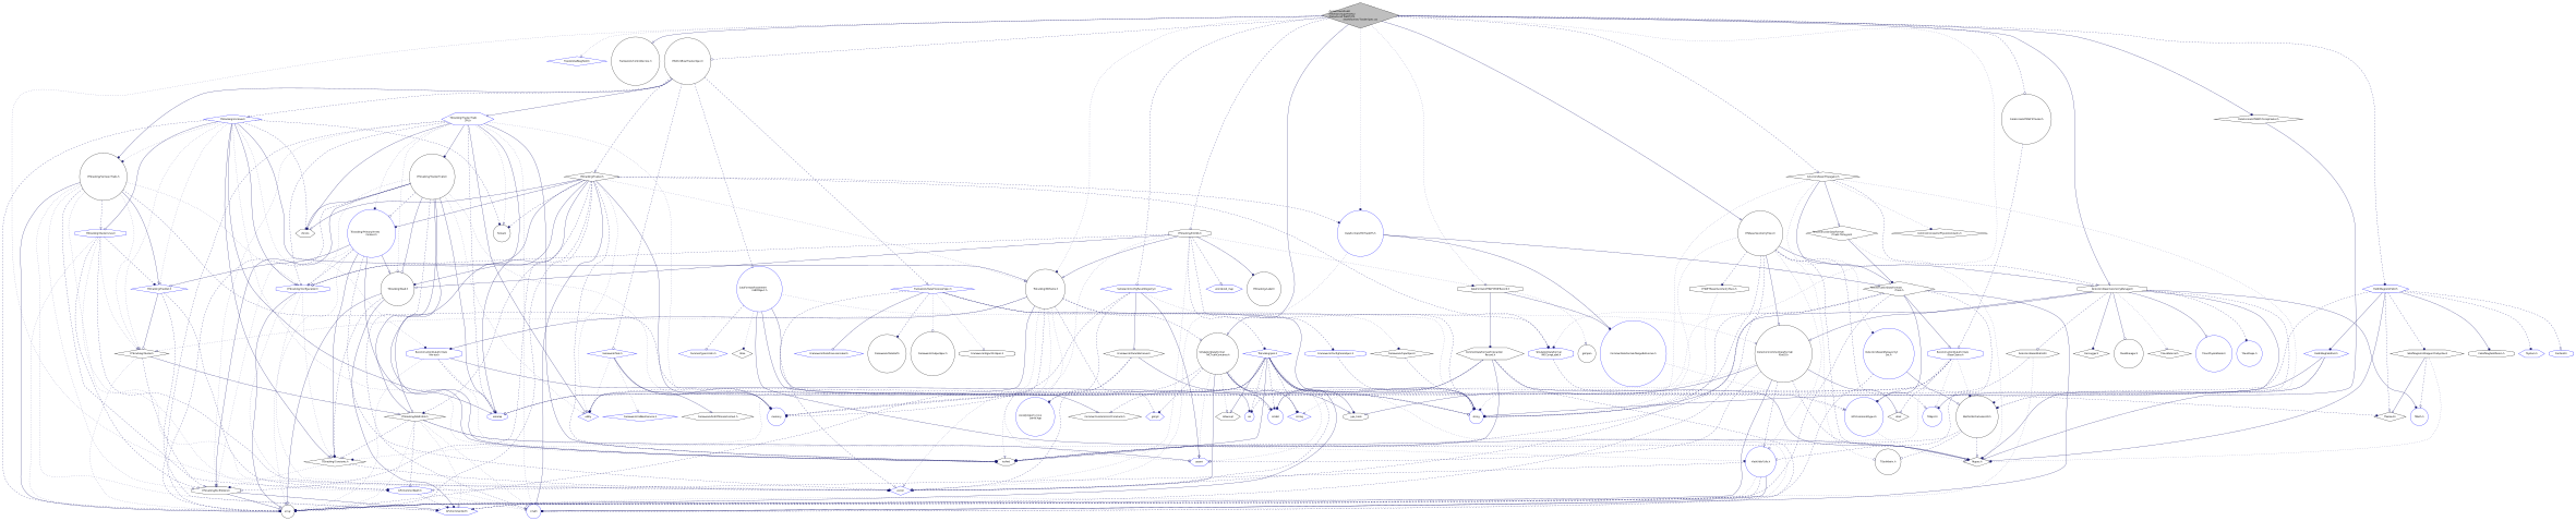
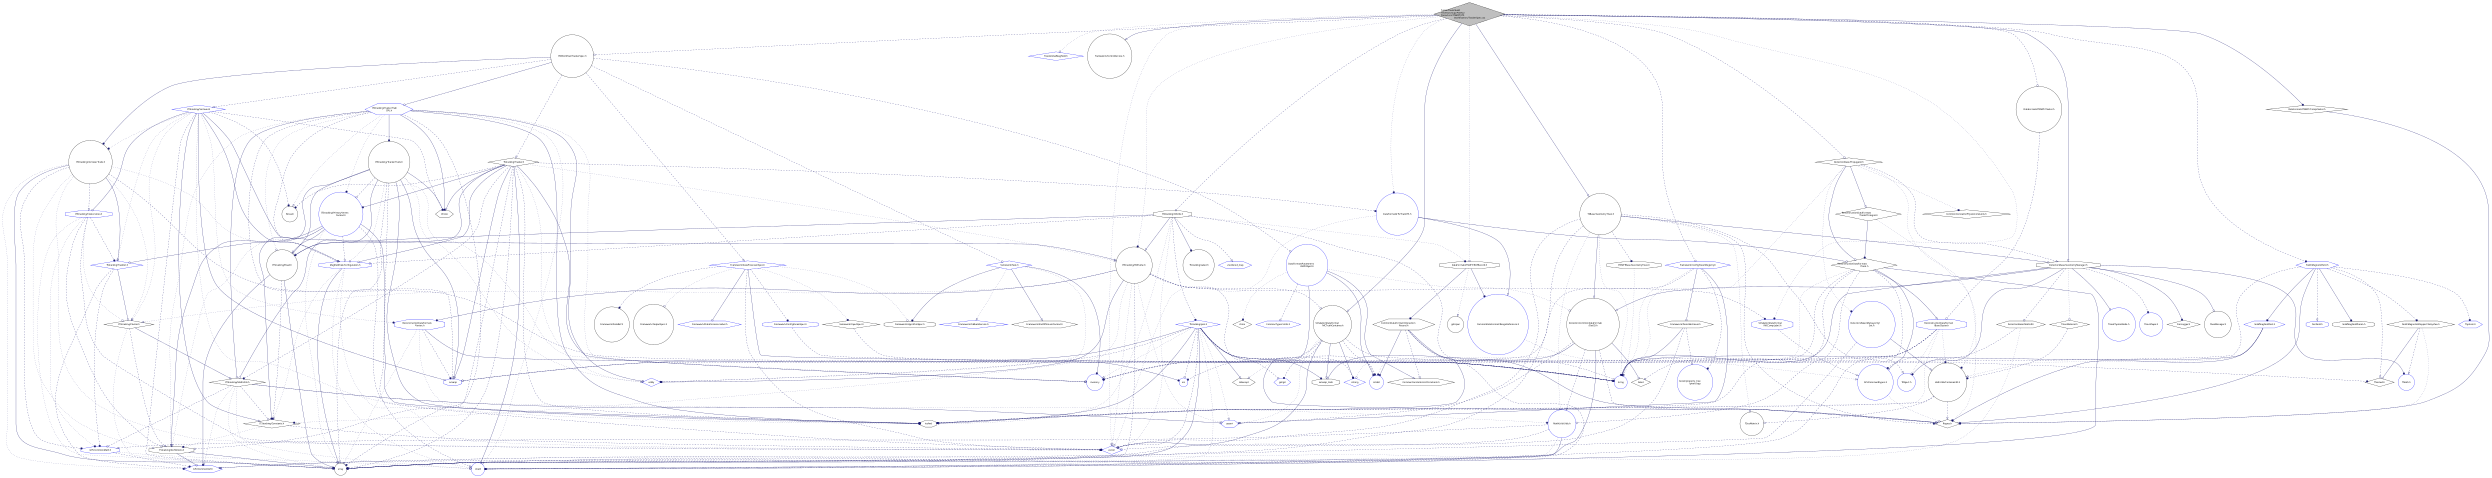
  digraph {
    fontname="Noto Sans"
    node [color=black fontname="Noto Sans" fontsize=10 shape=circle]
    edge [arrowhead=odot color=midnightblue fontname="Noto Sans" fontsize=10 labelfontname=Helvetica labelfontsize=10 style=dashed]
    n1 [fillcolor=grey75 fontcolor=black height=0.2 label="/home/travis/build\l/AliceO2Group/AliceO2\l/Detectors/ITSMFT/ITS\l/workflow/src/TrackerSpec.cxx" shape=diamond style=filled width=0.4]
    n2 [color=blue height=0.2 label=vector shape=diamond width=0.4]
    n3 [color=blue height=0.2 label="TGeoGlobalMagField.h" shape=diamond width=0.4]
    n4 [height=0.2 label="Framework/ControlService.h" width=0.4]
    n5 [color=blue height=0.2 label="Framework/ConfigParamRegistry.h" shape=hexagon width=0.4]
    n6 [height=0.2 label="ITSWorkflow/TrackerSpec.h" width=0.4]
    n7 [height=0.2 label="ITStracking/ROframe.h" width=0.4]
    n8 [color=blue height=0.2 label="SimulationDataFormat\l/MCCompLabel.h" shape=octagon width=0.4]
    n9 [height=0.2 label="SimulationDataFormat\l/MCTruthContainer.h" width=0.4]
    n10 [color=blue height=0.2 label="DataFormatsITS/TrackITS.h" width=0.4]
    n11 [height=0.2 label="DataFormatsITSMFT/CompCluster.h" shape=diamond width=0.4]
    n12 [height=0.2 label="DataFormatsITSMFT/Cluster.h" width=0.4]
    n13 [height=0.2 label="DataFormatsITSMFT/ROFRecord.h" shape=octagon width=0.4]
    n14 [height=0.2 label="ITStracking/IOUtils.h" shape=octagon width=0.4]
    n15 [color=blue height=0.2 label="Field/MagneticField.h" shape=hexagon width=0.4]
    n16 [height=0.2 label="DetectorsBase/GeometryManager.h" shape=octagon width=0.4]
    n17 [height=0.2 label="DetectorsBase/Propagator.h" shape=diamond width=0.4]
    n18 [height=0.2 label="ITSBase/GeometryTGeo.h" width=0.4]
    n19 [height=0.2 label="Framework/ParamRetriever.h" shape=hexagon width=0.4]
    n20 [color=blue height=0.2 label="boost/property_tree\l/ptree.hpp" width=0.4]
    n21 [color=blue height=0.2 label=string width=0.4]
    n22 [color=blue height=0.2 label=memory width=0.4]
    n23 [color=blue height=0.2 label=cassert shape=hexagon width=0.4]
    n24 [color=blue height=0.2 label="DataFormatsParameters\l/GRPObject.h" width=0.4]
    n25 [color=blue height=0.2 label="Framework/DataProcessorSpec.h" shape=diamond width=0.4]
    n26 [color=blue height=0.2 label="Framework/Task.h" shape=diamond width=0.4]
    n27 [height=0.2 label="ITStracking/Tracker.h" shape=diamond width=0.4]
    n28 [color=blue height=0.2 label="ITStracking/TrackerTraits\lCPU.h" shape=hexagon width=0.4]
    n29 [color=blue height=0.2 label="ITStracking/Vertexer.h" shape=diamond width=0.4]
    n30 [height=0.2 label="ITStracking/VertexerTraits.h" width=0.4]
    n31 [height=0.2 label=array width=0.4]
    n32 [color=blue height=0.2 label=utility shape=diamond width=0.4]
    n33 [height=0.2 label="ITStracking/Constants.h" shape=diamond width=0.4]
    n34 [color=blue height=0.2 label="gsl/gsl" shape=hexagon width=0.4]
    n35 [height=0.2 label="ITStracking/Cluster.h" shape=diamond width=0.4]
    n36 [color=blue height=0.2 label="ReconstructionDataFormats\l/Vertex.h" shape=octagon width=0.4]
    n37 [color=blue height=0.2 label="GPUCommonRtypes.h" width=0.4]
    n38 [color=blue height=0.2 label=cstdint width=0.4]
-   n39 [height=0.2 label=type_traits shape=octagon width=0.4]
+   n39 [height=0.2 label=iomanip_traits shape=octagon width=0.4]
    n40 [height=0.2 label="TNamed.h" shape=diamond width=0.4]
    n41 [height=0.2 label=stdexcept shape=hexagon width=0.4]
    n42 [color=blue height=0.2 label=cstring shape=diamond width=0.4]
    n43 [height=0.2 label="ReconstructionDataFormats\l/Track.h" shape=diamond width=0.4]
    n44 [color=blue height=0.2 label="CommonDataFormat/RangeReference.h" width=0.4]
    n45 [height=0.2 label="Rtypes.h" shape=diamond width=0.4]
    n46 [color=blue height=0.2 label="ReconstructionDataFormats\l/BaseCluster.h" shape=octagon width=0.4]
    n47 [height=0.2 label="CommonDataFormat/Interaction\lRecord.h" shape=hexagon width=0.4]
    n48 [height=0.2 label="gsl/span" width=0.4]
    n49 [height=0.2 label=iosfwd shape=octagon width=0.4]
-   n50 [color=blue height=0.2 label="ITStracking/Configuration.h" shape=octagon width=0.4]
+   n50 [color=blue height=0.2 label="MagFieldFast/Configuration.h" shape=octagon width=0.4]
    n51 [height=0.2 label="ITStracking/Road.h" width=0.4]
    n52 [color=blue height=0.2 label=unordered_map shape=hexagon width=0.4]
    n53 [color=blue height=0.2 label="ITStracking/json.h" shape=diamond width=0.4]
    n54 [height=0.2 label="ITStracking/Label.h" width=0.4]
    n55 [color=blue height=0.2 label="FairField.h" shape=octagon width=0.4]
    n56 [height=0.2 label="Field/MagFieldParam.h" shape=octagon width=0.4]
    n57 [height=0.2 label="Field/MagneticWrapperChebyshev.h" shape=hexagon width=0.4]
    n58 [color=blue height=0.2 label="Field/MagFieldFast.h" shape=hexagon width=0.4]
    n59 [color=blue height=0.2 label="TSystem.h" shape=hexagon width=0.4]
    n60 [height=0.2 label="DetectorsCommonDataFormats\l/DetID.h" width=0.4]
    n61 [height=0.2 label="MathUtils/Cartesian3D.h" width=0.4]
    n62 [color=blue height=0.2 label="TObject.h" width=0.4]
    n63 [color=blue height=0.2 label="TMath.h" width=0.4]
    n64 [height=0.2 label="TGeoManager.h" width=0.4]
    n65 [height=0.2 label="TGeoMaterial.h" shape=diamond width=0.4]
    n66 [color=blue height=0.2 label="TGeoPhysicalNode.h" width=0.4]
    n67 [color=blue height=0.2 label="TGeoShape.h" width=0.4]
    n68 [height=0.2 label="FairLogger.h" shape=diamond width=0.4]
    n69 [height=0.2 label="DetectorsBase/MatCell.h" shape=hexagon width=0.4]
    n70 [height=0.2 label="CommonConstants/PhysicsConstants.h" shape=diamond width=0.4]
    n71 [height=0.2 label="ReconstructionDataFormats\l/TrackLTIntegral.h" shape=diamond width=0.4]
    n72 [color=blue height=0.2 label="DetectorsBase/MatLayerCyl\lSet.h" width=0.4]
    n73 [color=blue height=0.2 label="MathUtils/Utils.h" width=0.4]
    n74 [height=0.2 label="TGeoMatrix.h" width=0.4]
    n75 [height=0.2 label="ITSMFTBase/GeometryTGeo.h" shape=octagon width=0.4]
    n76 [height=0.2 label=ctime shape=diamond width=0.4]
    n77 [height=0.2 label="CommonConstants/LHCConstants.h" shape=hexagon width=0.4]
    n78 [color=blue height=0.2 label="CommonTypes/Units.h" shape=hexagon width=0.4]
    n79 [height=0.2 label="Framework/AlgorithmSpec.h" shape=octagon width=0.4]
    n80 [color=blue height=0.2 label="Framework/ConfigParamSpec.h" shape=octagon width=0.4]
    n81 [color=blue height=0.2 label="Framework/DataProcessorLabel.h" shape=hexagon width=0.4]
    n82 [height=0.2 label="Framework/DataRef.h" width=0.4]
    n83 [height=0.2 label="Framework/InputSpec.h" shape=diamond width=0.4]
    n84 [height=0.2 label="Framework/OutputSpec.h" width=0.4]
    n85 [color=blue height=0.2 label="Framework/CallbackService.h" shape=diamond width=0.4]
    n86 [height=0.2 label="Framework/EndOfStreamContext.h" shape=hexagon width=0.4]
    n87 [color=blue height=0.2 label=cmath width=0.4]
    n88 [height=0.2 label=chrono shape=hexagon width=0.4]
    n89 [height=0.2 label=fstream width=0.4]
    n90 [color=blue height=0.2 label=iomanip shape=octagon width=0.4]
    n91 [height=0.2 label="ITStracking/Definitions.h" shape=octagon width=0.4]
    n92 [height=0.2 label="ITStracking/MathUtils.h" shape=diamond width=0.4]
    n93 [color=blue height=0.2 label="ITStracking/PrimaryVertex\lContext.h" width=0.4]
    n94 [height=0.2 label="ITStracking/TrackerTraits.h" width=0.4]
    n95 [color=blue height=0.2 label="ITStracking/Tracklet.h" shape=diamond width=0.4]
    n96 [color=blue height=0.2 label="ITStracking/ClusterLines.h" shape=octagon width=0.4]
    n97 [color=blue height=0.2 label="GPUCommonDef.h" shape=hexagon width=0.4]
    n98 [color=blue height=0.2 label="GPUCommonMath.h" shape=octagon width=0.4]
    n99 [height=0.2 label=bitset shape=diamond width=0.4]
    n100 [color=blue height=0.2 label=ios width=0.4]
    n1 -> n2 [arrowhead=onormal style=dotted]
    n1 -> n3 [style=dotted]
    n1 -> n4 [arrowhead=onormal style=solid]
    n1 -> n5
    n1 -> n6
    n1 -> n7 [arrowhead=dot style=dotted]
    n1 -> n8 [arrowhead=dot style=dotted]
    n1 -> n9 [arrowhead=onormal style=solid]
    n1 -> n10 [arrowhead=dot style=dotted]
    n1 -> n11 [arrowhead=dot style=solid]
    n1 -> n12
    n1 -> n13 [style=dotted]
    n1 -> n14
    n1 -> n15 [arrowhead=dot]
    n1 -> n16 [arrowhead=onormal style=solid]
    n1 -> n17
    n1 -> n18 [arrowhead=onormal style=solid]
    n5 -> n19 [style=solid]
    n5 -> n20 [arrowhead=dot]
    n5 -> n21 [style=dotted]
    n5 -> n22 [arrowhead=dot]
    n5 -> n23 [arrowhead=onormal style=solid]
    n6 -> n24
    n6 -> n25 [arrowhead=onormal]
    n6 -> n26
    n6 -> n27 [arrowhead=onormal]
    n6 -> n28 [style=solid]
    n6 -> n29 [arrowhead=onormal]
    n6 -> n30 [arrowhead=dot style=solid]
    n7 -> n2 [arrowhead=onormal style=dotted]
    n7 -> n8 [arrowhead=dot]
    n7 -> n9
    n7 -> n23 [style=dotted]
    n7 -> n31 [arrowhead=dot]
    n7 -> n32 [arrowhead=dot style=solid]
    n7 -> n33 [arrowhead=dot style=dotted]
    n7 -> n34
    n7 -> n35 [arrowhead=onormal style=dotted]
    n7 -> n36 [arrowhead=dot style=solid]
    n8 -> n37 [arrowhead=onormal]
    n9 -> n2 [arrowhead=onormal style=solid]
    n9 -> n22 [arrowhead=dot]
    n9 -> n23 [arrowhead=onormal style=dotted]
    n9 -> n34 [arrowhead=dot]
    n9 -> n38 [arrowhead=onormal]
    n9 -> n39 [arrowhead=onormal style=solid]
    n9 -> n40 [arrowhead=dot]
    n9 -> n41 [arrowhead=onormal style=dotted]
    n9 -> n42 [arrowhead=dot style=solid]
    n10 -> n2 [arrowhead=onormal style=dotted]
    n10 -> n43 [style=solid]
    n10 -> n44 [arrowhead=onormal style=solid]
    n11 -> n45 [style=solid]
    n12 -> n46
    n13 -> n44 [arrowhead=dot style=solid]
    n13 -> n47 [arrowhead=dot style=solid]
    n13 -> n48 [arrowhead=onormal style=dotted]
    n14 -> n2 [style=dotted]
    n14 -> n7 [arrowhead=onormal style=solid]
    n14 -> n13 [arrowhead=dot style=dotted]
    n14 -> n21
    n14 -> n49 [arrowhead=onormal style=dotted]
    n14 -> n50
    n14 -> n51 [arrowhead=onormal style=solid]
    n14 -> n52 [arrowhead=onormal]
    n14 -> n53 [arrowhead=dot]
    n14 -> n54 [arrowhead=dot style=solid]
    n15 -> n22
    n15 -> n40 [arrowhead=onormal]
    n15 -> n45 [arrowhead=onormal style=solid]
    n15 -> n55 [arrowhead=onormal]
    n15 -> n56 [arrowhead=dot style=solid]
    n15 -> n57 [arrowhead=dot]
    n15 -> n58 [arrowhead=dot style=solid]
    n15 -> n59 [arrowhead=dot]
    n16 -> n21 [style=solid]
    n16 -> n60 [arrowhead=onormal style=solid]
-   n16 -> n61 [arrowhead=dot]
+   n65 -> n61 [arrowhead=dot]
    n16 -> n62 [arrowhead=dot style=solid]
    n16 -> n63 [arrowhead=dot style=solid]
    n16 -> n64 [style=solid]
    n16 -> n65 [style=dotted]
    n16 -> n66 [style=solid]
    n16 -> n67 [arrowhead=dot]
    n16 -> n68 [arrowhead=dot style=solid]
    n16 -> n69
    n17 -> n16 [arrowhead=onormal]
    n17 -> n21 [arrowhead=dot style=dotted]
    n17 -> n43 [style=solid]
    n17 -> n61 [arrowhead=dot style=dotted]
    n17 -> n70 [arrowhead=dot style=dotted]
    n17 -> n71 [arrowhead=onormal style=solid]
    n17 -> n72 [arrowhead=dot style=dotted]
    n18 -> n2
    n18 -> n16 [style=solid]
    n18 -> n21 [arrowhead=dot style=dotted]
    n18 -> n31
    n18 -> n45 [arrowhead=dot]
    n18 -> n60 [arrowhead=onormal style=solid]
    n18 -> n62 [arrowhead=onormal]
    n18 -> n73 [style=dotted]
    n18 -> n74 [style=dotted]
    n18 -> n75 [arrowhead=dot]
    n19 -> n2
    n19 -> n20
    n19 -> n21 [style=solid]
    n24 -> n38 [arrowhead=dot style=solid]
    n24 -> n45 [arrowhead=onormal style=solid]
    n24 -> n60 [style=dotted]
    n24 -> n76 [arrowhead=dot style=dotted]
    n24 -> n77 [arrowhead=onormal style=solid]
    n24 -> n78
    n25 -> n2 [arrowhead=onormal]
    n25 -> n21 [style=solid]
    n25 -> n79 [style=dotted]
    n25 -> n80 [arrowhead=dot]
    n25 -> n81 [style=solid]
    n25 -> n82 [arrowhead=dot]
    n25 -> n83 [arrowhead=dot style=dotted]
    n25 -> n84 [style=dotted]
    n26 -> n22 [arrowhead=dot style=solid]
    n26 -> n32 [arrowhead=onormal style=dotted]
+   n26 -> n79 [arrowhead=dot style=solid]
    n26 -> n85 [arrowhead=onormal style=dotted]
    n26 -> n86 [arrowhead=onormal style=solid]
    n27 -> n7 [arrowhead=onormal style=dotted]
-   n27 -> n8 [arrowhead=dot]
    n27 -> n10 [arrowhead=dot]
    n27 -> n22 [arrowhead=onormal style=solid]
    n27 -> n31
    n27 -> n32 [arrowhead=onormal style=dotted]
    n27 -> n49 [arrowhead=dot]
    n27 -> n50 [style=solid]
    n27 -> n51 [arrowhead=dot style=solid]
    n27 -> n87 [style=solid]
    n27 -> n88 [arrowhead=onormal style=solid]
    n27 -> n89 [arrowhead=dot]
    n27 -> n90 [arrowhead=onormal style=solid]
    n27 -> n91
    n27 -> n92 [arrowhead=dot]
    n27 -> n93 [arrowhead=dot style=solid]
    n28 -> n22 [style=dotted]
    n28 -> n31 [arrowhead=dot]
    n28 -> n32 [style=solid]
    n28 -> n49 [style=solid]
    n28 -> n50
    n28 -> n51 [style=dotted]
    n28 -> n87 [style=dotted]
    n28 -> n88 [arrowhead=dot style=solid]
    n28 -> n89 [arrowhead=onormal style=dotted]
    n28 -> n90 [arrowhead=onormal]
    n28 -> n91 [arrowhead=onormal style=dotted]
    n28 -> n92 [style=solid]
    n28 -> n93 [arrowhead=dot style=dotted]
    n28 -> n94 [arrowhead=dot style=solid]
    n29 -> n7 [arrowhead=onormal style=solid]
    n29 -> n30 [arrowhead=dot style=dotted]
    n29 -> n31 [arrowhead=onormal]
    n29 -> n33 [arrowhead=onormal style=solid]
    n29 -> n35 [style=dotted]
    n29 -> n36 [arrowhead=dot style=dotted]
    n29 -> n49 [arrowhead=dot style=dotted]
    n29 -> n50 [arrowhead=onormal style=solid]
    n29 -> n88
    n29 -> n89 [arrowhead=dot]
    n29 -> n90 [style=solid]
    n29 -> n95 [style=dotted]
    n29 -> n96 [style=solid]
    n30 -> n2 [arrowhead=dot style=dotted]
    n30 -> n21
    n30 -> n31 [style=solid]
    n30 -> n35 [arrowhead=onormal style=dotted]
    n30 -> n50 [arrowhead=onormal style=dotted]
    n30 -> n91 [style=dotted]
    n30 -> n95 [arrowhead=onormal style=solid]
    n30 -> n96 [arrowhead=onormal]
    n30 -> n97 [arrowhead=dot style=dotted]
    n30 -> n98 [arrowhead=dot]
    n33 -> n2 [arrowhead=dot]
    n33 -> n91 [arrowhead=dot style=dotted]
    n35 -> n31 [style=dotted]
    n35 -> n91 [arrowhead=onormal]
    n35 -> n92 [arrowhead=onormal style=solid]
    n36 -> n31 [style=dotted]
    n36 -> n49 [arrowhead=onormal style=dotted]
    n36 -> n90 [arrowhead=dot]
    n36 -> n100 [arrowhead=dot style=solid]
    n37 -> n45 [arrowhead=onormal style=dotted]
    n43 -> n21 [arrowhead=dot]
    n43 -> n31
    n43 -> n37 [style=solid]
    n43 -> n42 [style=dotted]
    n43 -> n46 [arrowhead=onormal style=solid]
    n43 -> n49 [arrowhead=onormal]
    n43 -> n73
    n43 -> n87 [arrowhead=onormal style=solid]
    n44 -> n37 [arrowhead=onormal style=dotted]
    n46 -> n49 [arrowhead=dot style=dotted]
    n46 -> n61 [arrowhead=dot style=dotted]
    n46 -> n62 [style=dotted]
    n46 -> n90
    n46 -> n99
    n46 -> n100 [arrowhead=dot]
    n47 -> n38 [arrowhead=dot style=solid]
    n47 -> n45 [style=solid]
    n47 -> n49 [style=solid]
    n47 -> n77 [arrowhead=onormal]
    n47 -> n87 [arrowhead=dot]
    n50 -> n2 [arrowhead=dot style=dotted]
    n50 -> n31 [arrowhead=onormal style=solid]
    n50 -> n33 [arrowhead=onormal style=dotted]
    n50 -> n87 [style=dotted]
    n51 -> n31 [arrowhead=onormal style=solid]
    n51 -> n33 [arrowhead=dot]
    n51 -> n97 [arrowhead=dot style=solid]
    n53 -> n2
    n53 -> n21 [arrowhead=onormal style=solid]
    n53 -> n22 [arrowhead=onormal style=dotted]
    n53 -> n23 [arrowhead=onormal style=dotted]
    n53 -> n31 [style=solid]
    n53 -> n32 [arrowhead=dot]
    n53 -> n38 [arrowhead=dot]
    n53 -> n39 [arrowhead=dot style=solid]
    n53 -> n41 [arrowhead=onormal style=solid]
    n53 -> n42 [arrowhead=dot]
    n53 -> n49 [arrowhead=onormal style=solid]
    n53 -> n87 [arrowhead=dot style=dotted]
    n53 -> n90 [style=solid]
    n53 -> n100
    n57 -> n40 [style=solid]
    n57 -> n45 [arrowhead=dot style=dotted]
    n57 -> n63 [arrowhead=onormal]
    n58 -> n21 [style=solid]
    n58 -> n45 [arrowhead=dot style=solid]
    n58 -> n61 [arrowhead=onormal style=dotted]
    n60 -> n23
    n60 -> n31 [style=solid]
    n60 -> n38 [arrowhead=dot style=dotted]
    n60 -> n39 [style=solid]
    n60 -> n45 [arrowhead=onormal]
    n60 -> n73 [arrowhead=onormal]
    n60 -> n99 [style=solid]
    n61 -> n45 [arrowhead=onormal]
    n61 -> n49 [arrowhead=dot]
    n61 -> n74
    n69 -> n37 [arrowhead=dot]
    n69 -> n97 [style=dotted]
    n71 -> n43 [arrowhead=dot style=solid]
    n71 -> n45 [style=dotted]
    n72 -> n61 [arrowhead=onormal style=solid]
    n72 -> n97 [arrowhead=onormal]
    n73 -> n31 [style=dotted]
    n73 -> n87 [style=solid]
    n73 -> n97 [arrowhead=onormal]
    n73 -> n98 [arrowhead=onormal]
    n75 -> n21 [arrowhead=onormal style=dotted]
    n80 -> n21
    n83 -> n21 [arrowhead=dot]
    n91 -> n31 [arrowhead=onormal style=solid]
    n91 -> n97 [style=solid]
    n92 -> n23 [style=solid]
    n92 -> n31 [arrowhead=dot style=dotted]
    n92 -> n33
    n92 -> n73 [arrowhead=dot style=dotted]
    n92 -> n87 [style=dotted]
    n92 -> n97 [arrowhead=onormal style=dotted]
    n92 -> n98
    n93 -> n2 [arrowhead=dot]
    n93 -> n31 [arrowhead=onormal style=dotted]
    n93 -> n33 [arrowhead=dot style=solid]
    n93 -> n49 [arrowhead=dot style=solid]
    n93 -> n50 [arrowhead=onormal]
    n93 -> n51 [arrowhead=onormal style=solid]
    n93 -> n91 [arrowhead=onormal style=dotted]
    n93 -> n95 [style=solid]
    n94 -> n22 [style=dotted]
    n94 -> n31 [arrowhead=onormal]
    n94 -> n32 [style=dotted]
    n94 -> n49 [arrowhead=dot style=solid]
    n94 -> n50 [style=dotted]
    n94 -> n51 [style=solid]
    n94 -> n87 [arrowhead=onormal]
    n94 -> n88 [arrowhead=dot style=solid]
    n94 -> n90 [arrowhead=onormal style=solid]
    n94 -> n91 [arrowhead=onormal style=solid]
    n94 -> n92 [style=solid]
    n94 -> n93
    n95 -> n35 [style=solid]
    n95 -> n97 [arrowhead=onormal]
    n95 -> n98 [arrowhead=dot]
    n96 -> n2 [arrowhead=onormal]
    n96 -> n31 [style=dotted]
    n96 -> n35 [style=dotted]
    n96 -> n91
    n96 -> n95 [arrowhead=dot]
    n96 -> n98 [arrowhead=dot style=dotted]
    n98 -> n87 [style=dotted]
    n98 -> n97 [arrowhead=dot]
  }
